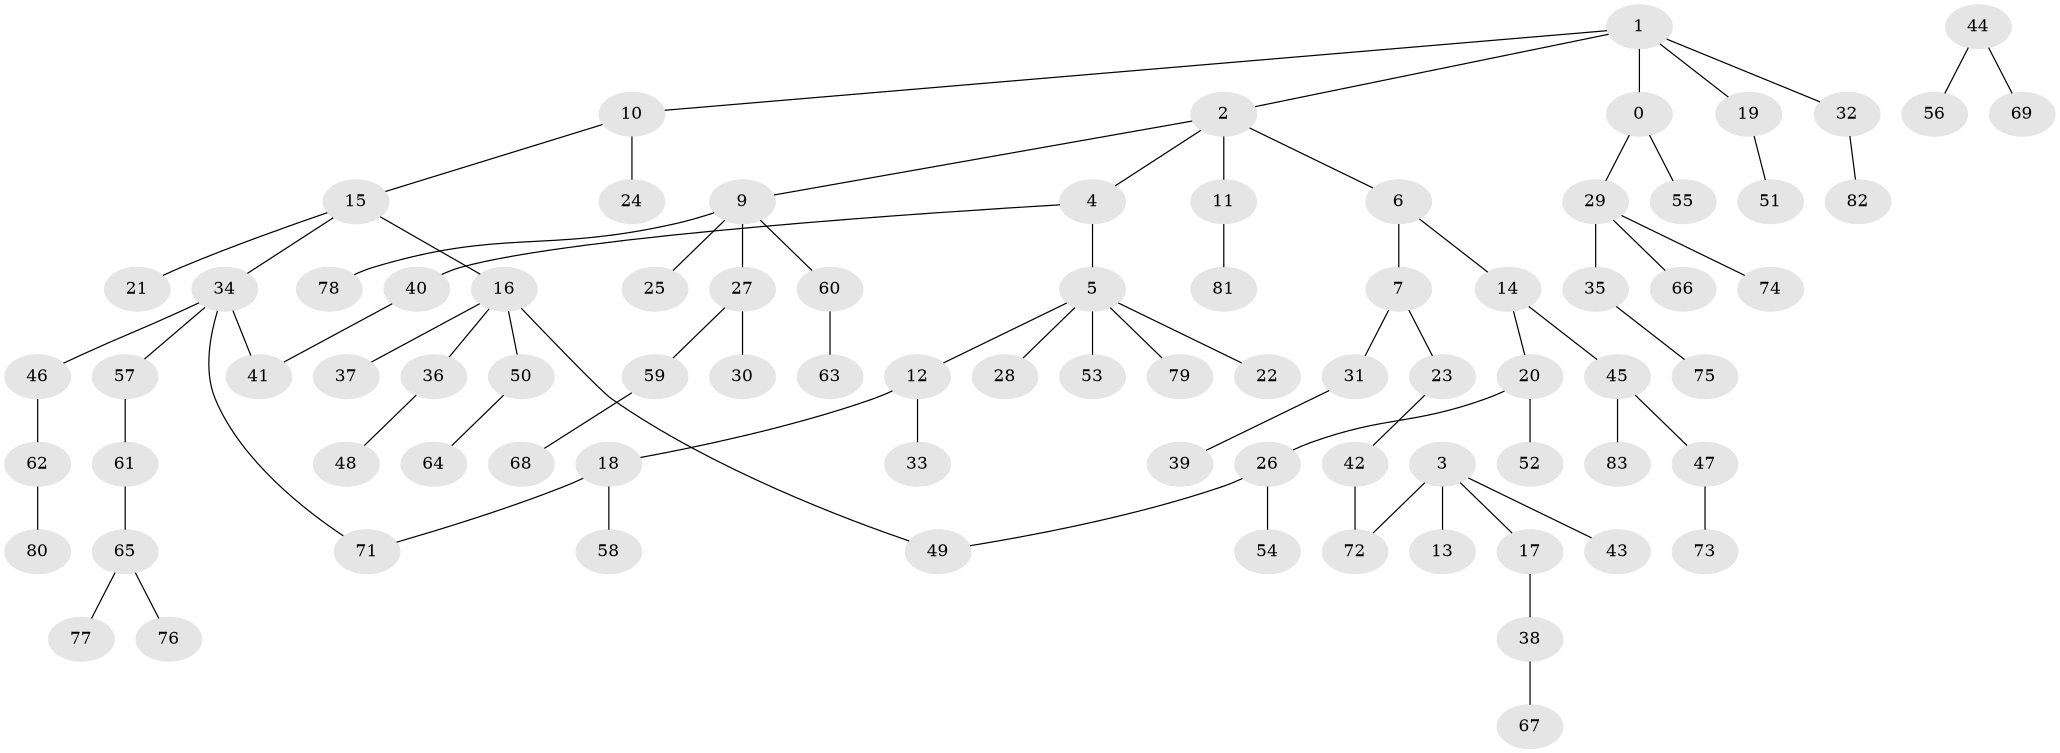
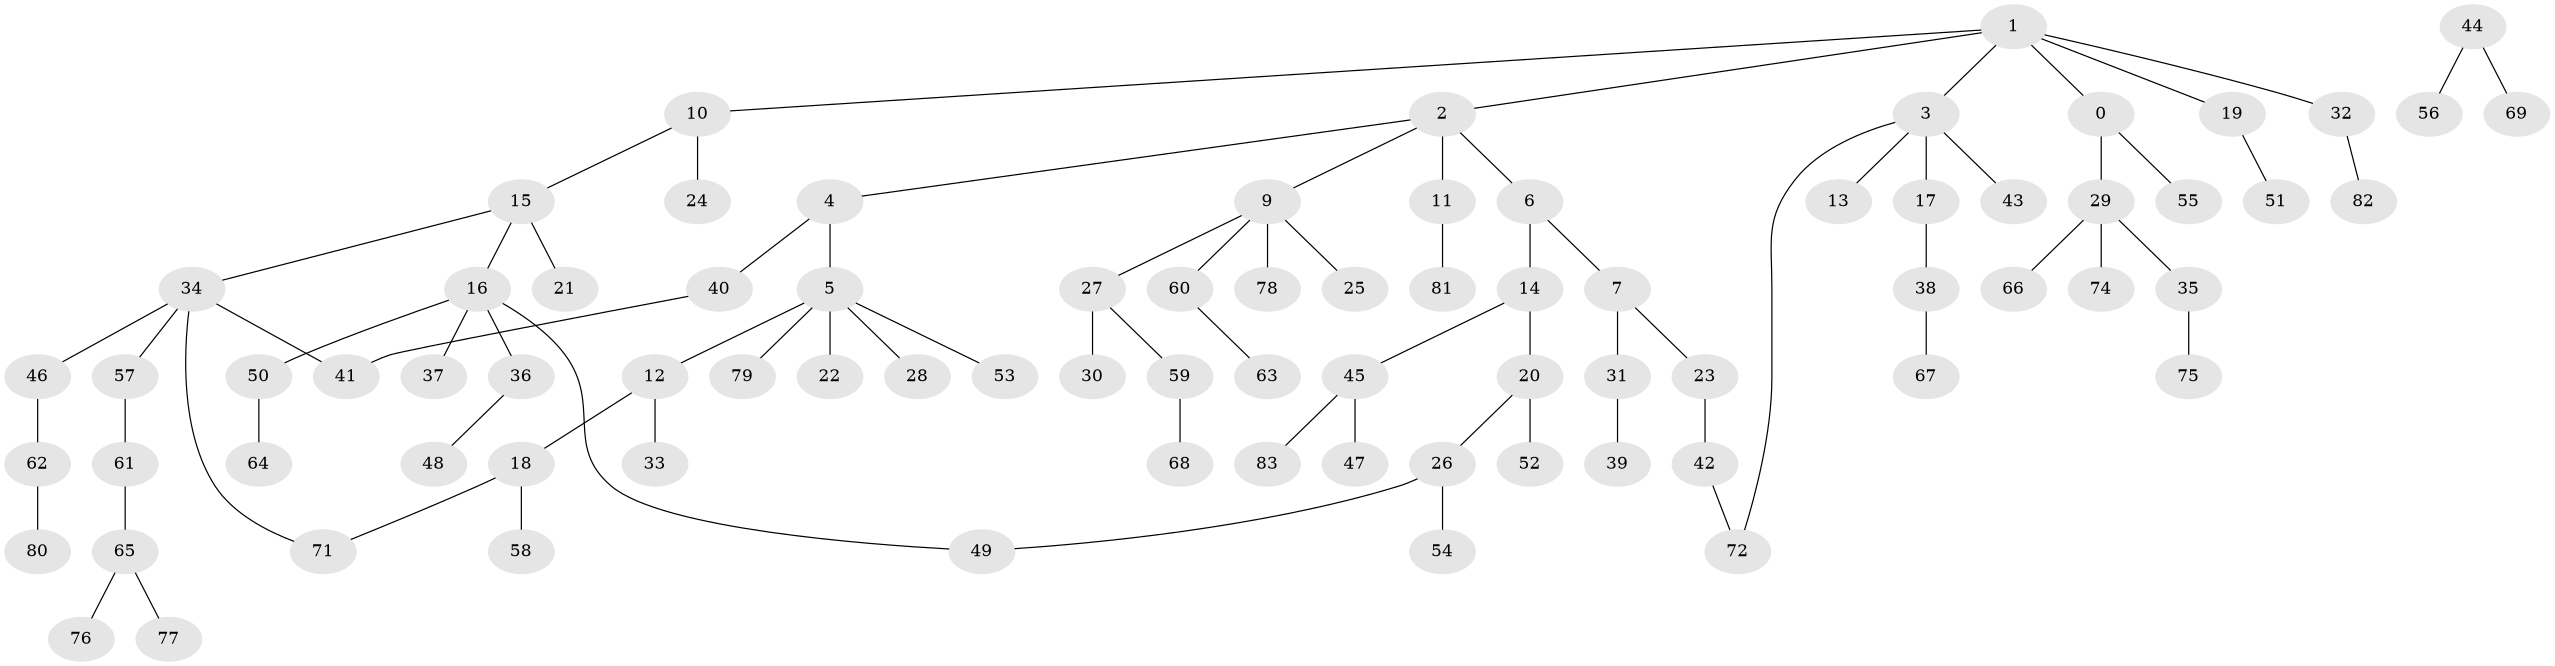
  graph {
    node [color=gray90 style=filled]
    1
    2
    3
    n4 [label=0]
    10
    19
    32
    4
    6
    9
    11
    13
    17
    43
    72
    29
    55
    15
    24
    51
    82
    5
    40
    7
    14
    25
    27
    60
    78
    81
    38
    12
    22
    28
    53
    79
    41
    18
    33
    23
    31
    20
    45
    42
    39
    35
    66
    74
    30
    59
    63
    16
    21
    34
    44
    56
    69
    58
    71
    26
    52
    47
    83
    36
    37
    49
    50
    46
    57
    48
    64
    67
    54
    68
    75
    62
    61
-   73
    80
    65
    76
    77
    1 -- 2
+   1 -- 3
    1 -- n4
    1 -- 10
    1 -- 19
    1 -- 32
    2 -- 4
    2 -- 6
    2 -- 9
    2 -- 11
    3 -- 13
    3 -- 17
    3 -- 43
    3 -- 72
    n4 -- 29
    n4 -- 55
    10 -- 15
    10 -- 24
    19 -- 51
    32 -- 82
    4 -- 5
    4 -- 40
    6 -- 7
    6 -- 14
    9 -- 25
    9 -- 27
    9 -- 60
    9 -- 78
    11 -- 81
    17 -- 38
    29 -- 35
    29 -- 66
    29 -- 74
    15 -- 16
    15 -- 21
    15 -- 34
    5 -- 12
    5 -- 22
    5 -- 28
    5 -- 53
    5 -- 79
    40 -- 41
    7 -- 23
    7 -- 31
    14 -- 20
    14 -- 45
    27 -- 30
    27 -- 59
    60 -- 63
    38 -- 67
    12 -- 18
    12 -- 33
    18 -- 58
    18 -- 71
    23 -- 42
    31 -- 39
    20 -- 26
    20 -- 52
    45 -- 47
    45 -- 83
    42 -- 72
    35 -- 75
    59 -- 68
    16 -- 36
    16 -- 37
    16 -- 49
    16 -- 50
    34 -- 41
    34 -- 71
    34 -- 46
    34 -- 57
    44 -- 56
    44 -- 69
    26 -- 49
    26 -- 54
-   47 -- 73
    36 -- 48
    50 -- 64
    46 -- 62
    57 -- 61
    62 -- 80
    61 -- 65
    65 -- 76
    65 -- 77
  }
